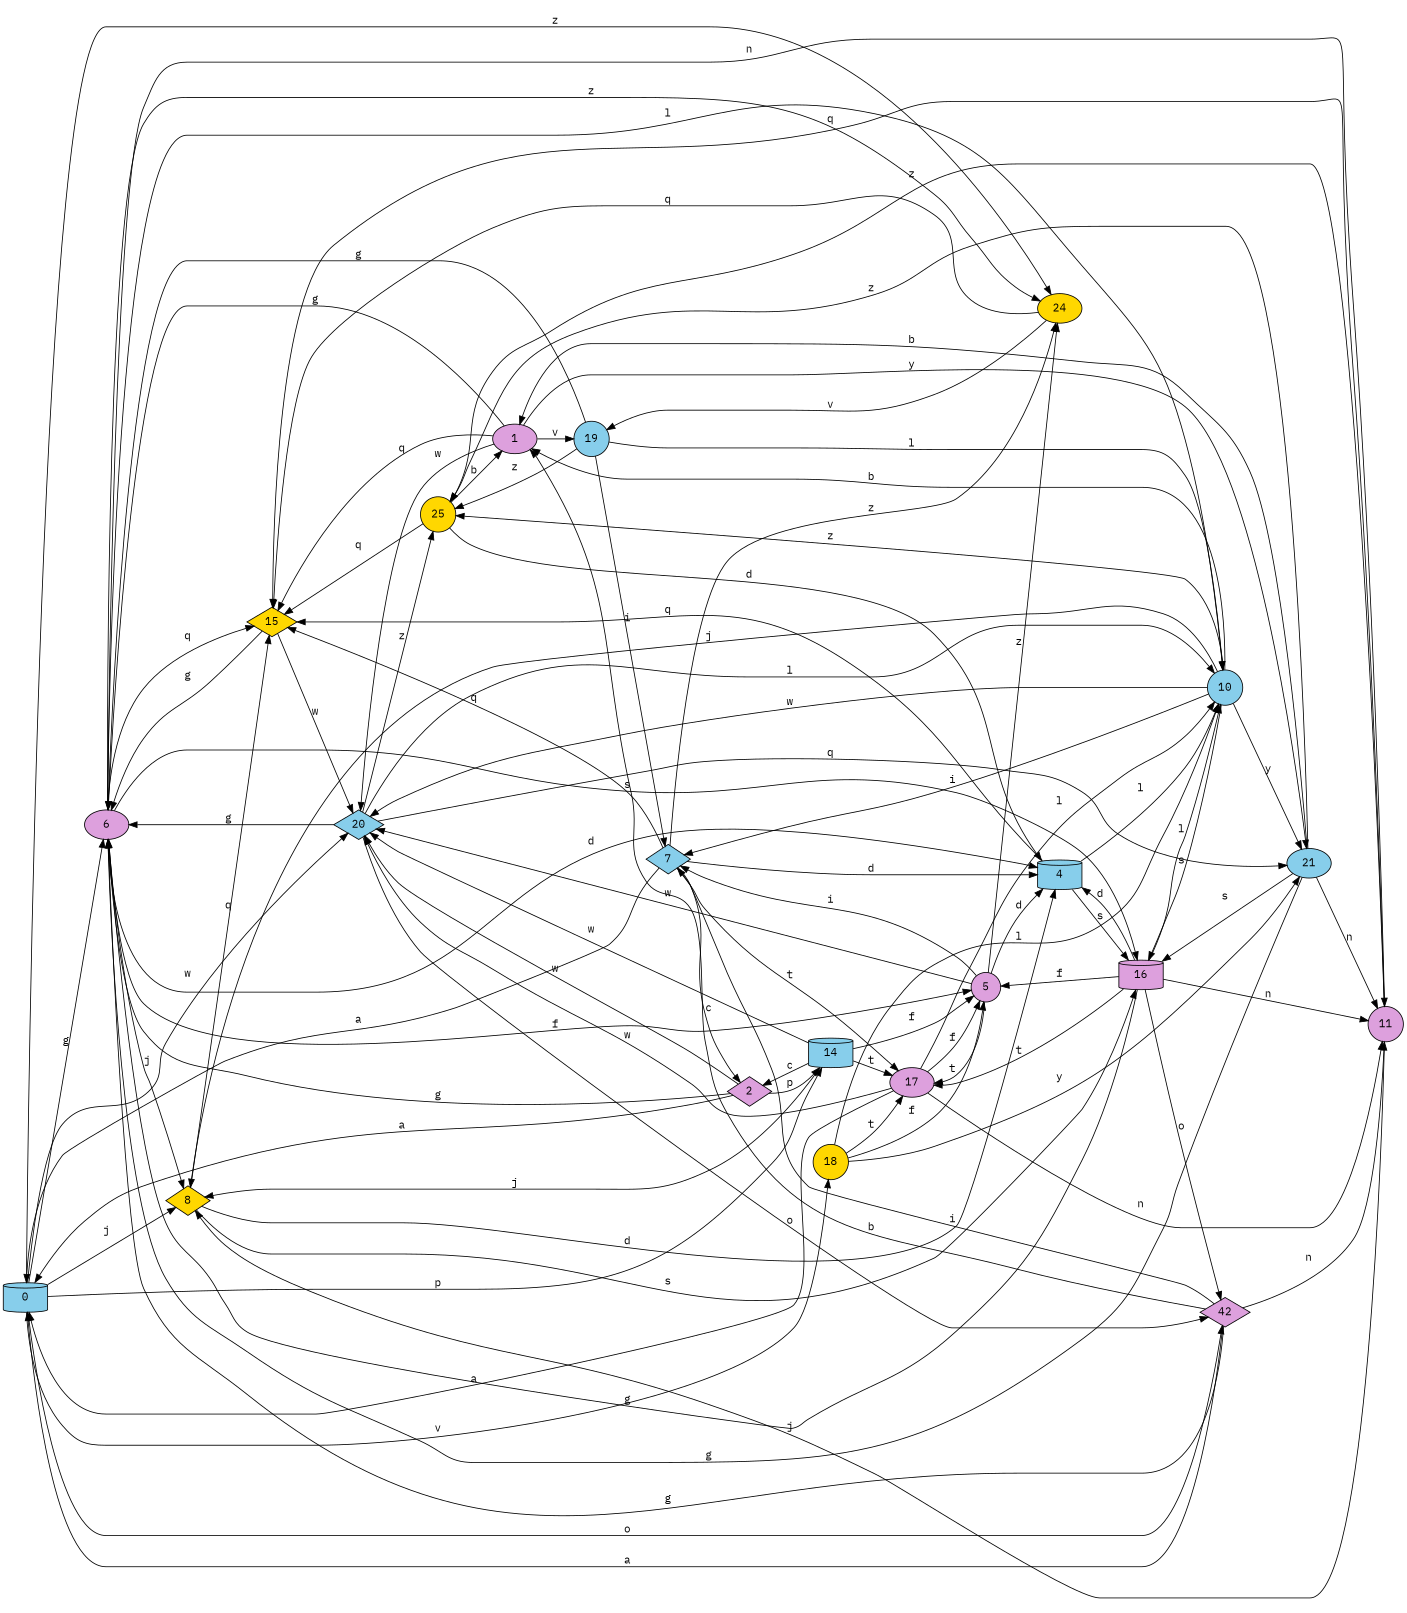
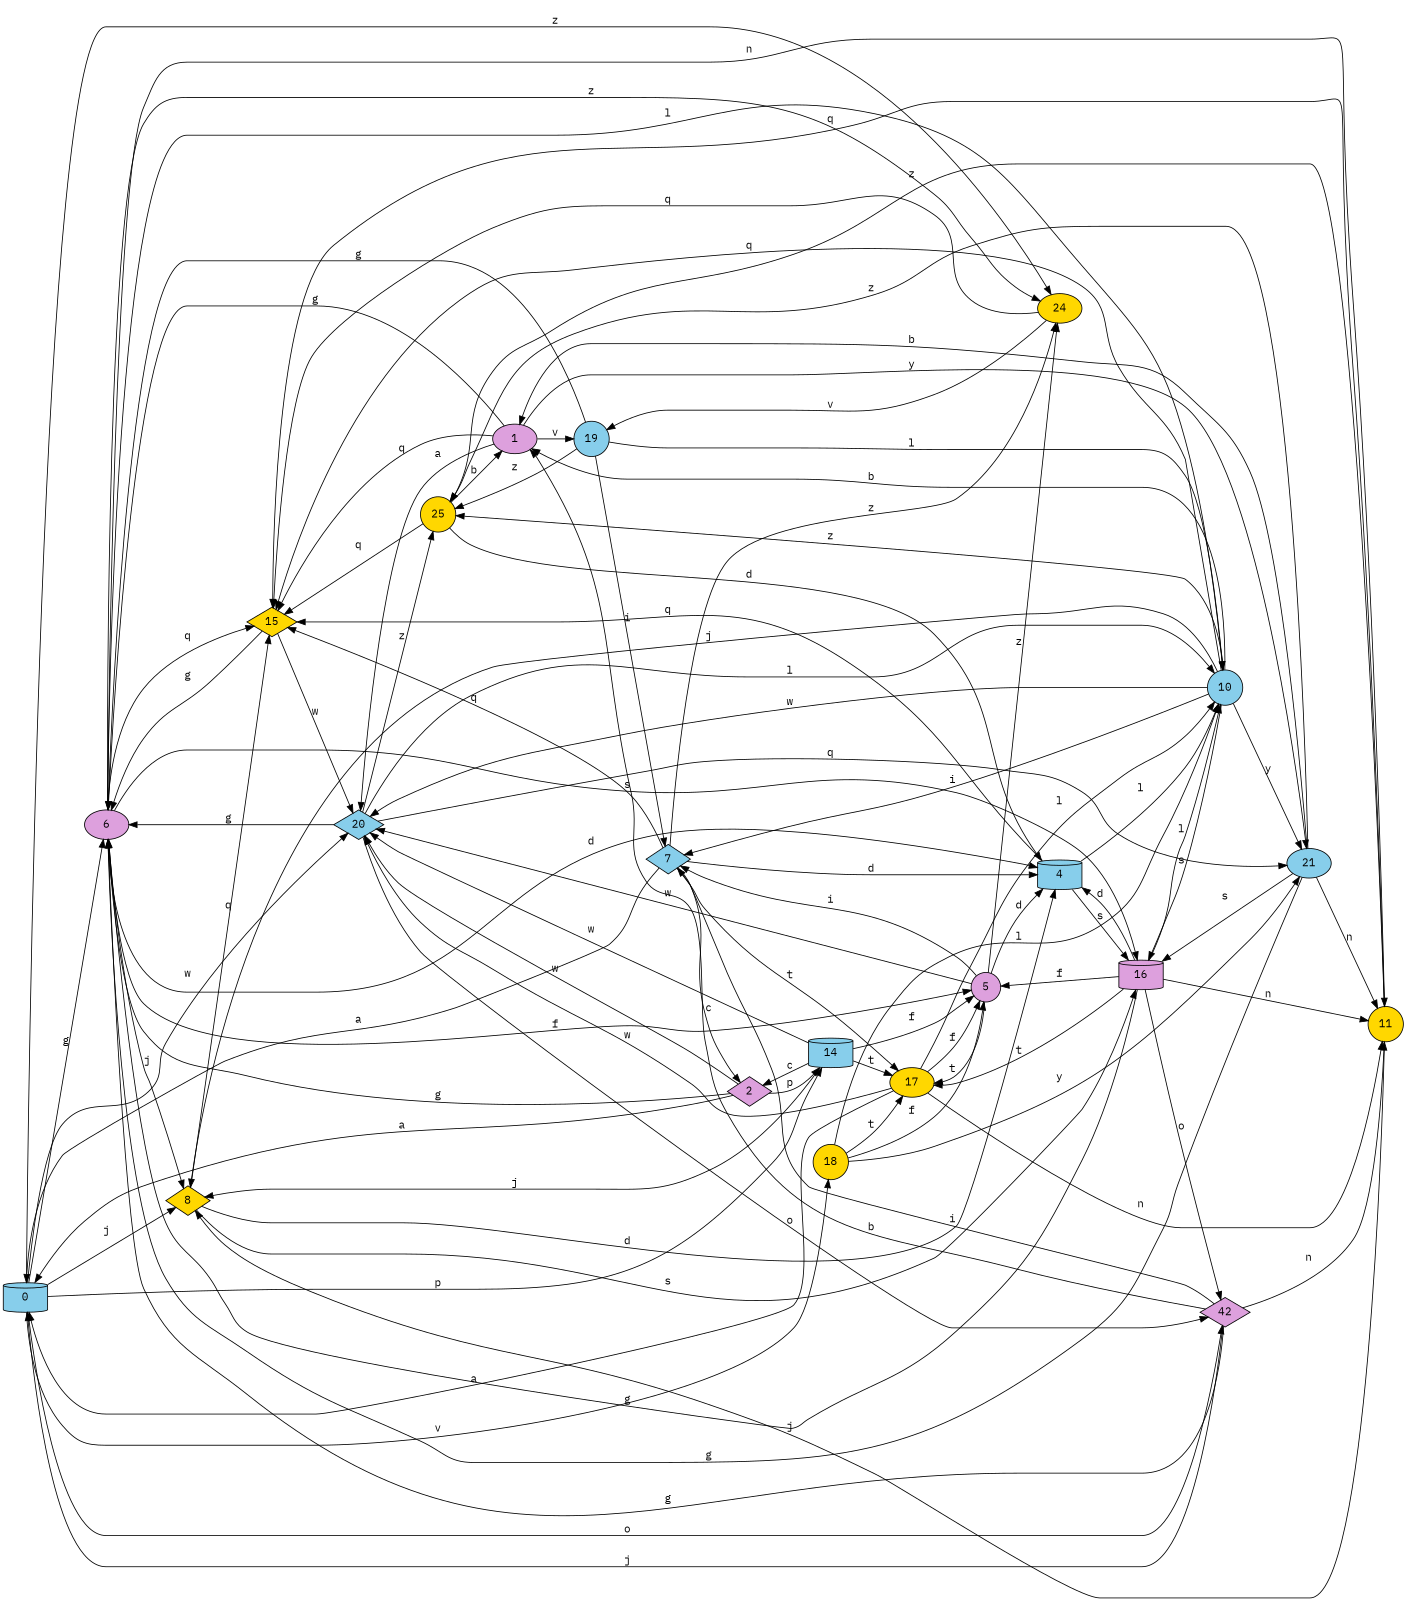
  strict digraph {
    fontname="IBM Plex Mono"
    rankdir=LR
    node [fillcolor=skyblue fontname="IBM Plex Mono" shape=diamond style=filled]
    edge [fontname="IBM Plex Mono"]
    0 [shape=cylinder]
    6 [fillcolor=plum shape=ellipse]
    8 [fillcolor=gold]
    n4 [fillcolor=plum label=42]
    14 [shape=cylinder]
    18 [fillcolor=gold shape=circle]
    20
    24 [fillcolor=gold shape=ellipse]
    15 [fillcolor=gold]
    4 [shape=cylinder]
    10 [shape=circle]
    16 [fillcolor=plum shape=cylinder]
    5 [fillcolor=plum shape=circle]
-   11 [fillcolor=plum shape=circle]
+   11 [fillcolor=gold shape=circle]
    1 [fillcolor=plum shape=ellipse]
    7
    2 [fillcolor=plum]
-   17 [fillcolor=plum shape=ellipse]
+   17 [fillcolor=gold shape=ellipse]
    21 [shape=ellipse]
    25 [fillcolor=gold shape=circle]
    19 [shape=circle]
    0 -> 6 [label=g]
    0 -> 8 [label=j]
    0 -> n4 [label=o]
    0 -> 14 [label=p]
    0 -> 18 [label=v]
    0 -> 20 [label=w]
    0 -> 24 [label=z]
    6 -> 8 [label=j]
    6 -> 24 [label=z]
    6 -> 15 [label=q]
    6 -> 4 [label=d]
    6 -> 10 [label=l]
    6 -> 16 [label=s]
    6 -> 5 [label=f]
    6 -> 11 [label=n]
    8 -> 15 [label=q]
    8 -> 4 [label=d]
    8 -> 16 [label=s]
-   n4 -> 0 [label=a]
+   n4 -> 0 [label=j]
    n4 -> 6 [label=g]
    n4 -> 11 [label=n]
    n4 -> 1 [label=b]
    n4 -> 7 [label=i]
    14 -> 8 [label=j]
    14 -> 20 [label=w]
    14 -> 5 [label=f]
    14 -> 2 [label=c]
    14 -> 17 [label=t]
    18 -> 10 [label=l]
    18 -> 5 [label=f]
    18 -> 17 [label=t]
    18 -> 21 [label=y]
    20 -> 6 [label=g]
    20 -> n4 [label=o]
    20 -> 10 [label=l]
    20 -> 21 [label=q]
    20 -> 25 [label=z]
    24 -> 15 [label=q]
    24 -> 19 [label=v]
    15 -> 6 [label=g]
    15 -> 20 [label=w]
    4 -> 15 [label=q]
    4 -> 10 [label=l]
    4 -> 16 [label=s]
    10 -> 8 [label=j]
    10 -> 20 [label=w]
+   10 -> 15 [label=q]
    10 -> 16 [label=s]
    10 -> 1 [label=b]
    10 -> 7 [label=i]
    10 -> 21 [label=y]
    10 -> 25 [label=z]
    16 -> 6 [label=g]
    16 -> n4 [label=o]
    16 -> 4 [label=d]
    16 -> 10 [label=l]
    16 -> 5 [label=f]
    16 -> 11 [label=n]
    16 -> 17 [label=t]
    5 -> 20 [label=w]
    5 -> 24 [label=z]
    5 -> 4 [label=d]
    5 -> 7 [label=i]
    5 -> 17 [label=t]
    11 -> 8 [label=j]
    11 -> 15 [label=q]
    11 -> 25 [label=z]
    1 -> 6 [label=g]
-   1 -> 20 [label=w]
+   1 -> 20 [label=a]
    1 -> 15 [label=q]
    1 -> 21 [label=y]
    1 -> 19 [label=v]
    7 -> 0 [label=a]
    7 -> 24 [label=z]
    7 -> 15 [label=q]
    7 -> 4 [label=d]
    7 -> 2 [label=c]
    7 -> 17 [label=t]
    2 -> 0 [label=a]
    2 -> 6 [label=g]
    2 -> 14 [label=p]
    2 -> 20 [label=w]
    17 -> 0 [label=a]
    17 -> 20 [label=w]
    17 -> 10 [label=l]
    17 -> 5 [label=f]
    17 -> 11 [label=n]
    21 -> 6 [label=g]
    21 -> 16 [label=s]
    21 -> 11 [label=n]
    21 -> 1 [label=b]
    21 -> 25 [label=z]
    25 -> 15 [label=q]
    25 -> 4 [label=d]
    25 -> 1 [label=b]
    19 -> 6 [label=g]
    19 -> 10 [label=l]
    19 -> 7 [label=i]
    19 -> 25 [label=z]
  }
